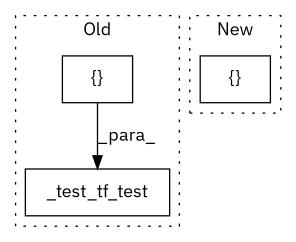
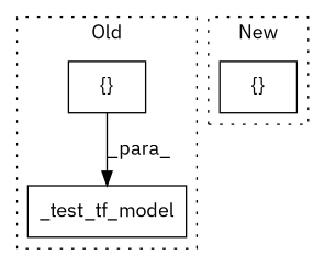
  digraph {
    fontname="IBM Plex Sans"
    node [a=4 l="1,1" shape=box fontname="IBM Plex Sans"]
-   n1 [a=32 l="15,1" label=_test_tf_test s="3001,3079"]
+   n1 [a=32 l="15,1" label=_test_tf_model s="3001,3079"]
    n2 [label="{}" s="3068,3078"]
    n3 [label="{}" s="2703,2707"]
    subgraph cluster_1 {
      label=Old
      style=dotted
      n1
      n2
    }
    subgraph cluster_2 {
      label=New
      style=dotted
      n3
    }
    n2 -> n1 [label=_para_ fontname="IBM Plex Sans"]
  }
